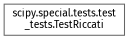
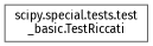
  digraph {
    rankdir=LR
    fontname="Fira Sans"
-   n1 [color=grey40 fillcolor=white fontname="Fira Sans" fontsize=10 height=0.2 label="scipy.special.tests.test\l_tests.TestRiccati" shape=box style=filled width=0.4]
+   n1 [color=grey40 fillcolor=white fontname="Fira Sans" fontsize=10 height=0.2 label="scipy.special.tests.test\l_basic.TestRiccati" shape=box style=filled width=0.4]
  }
